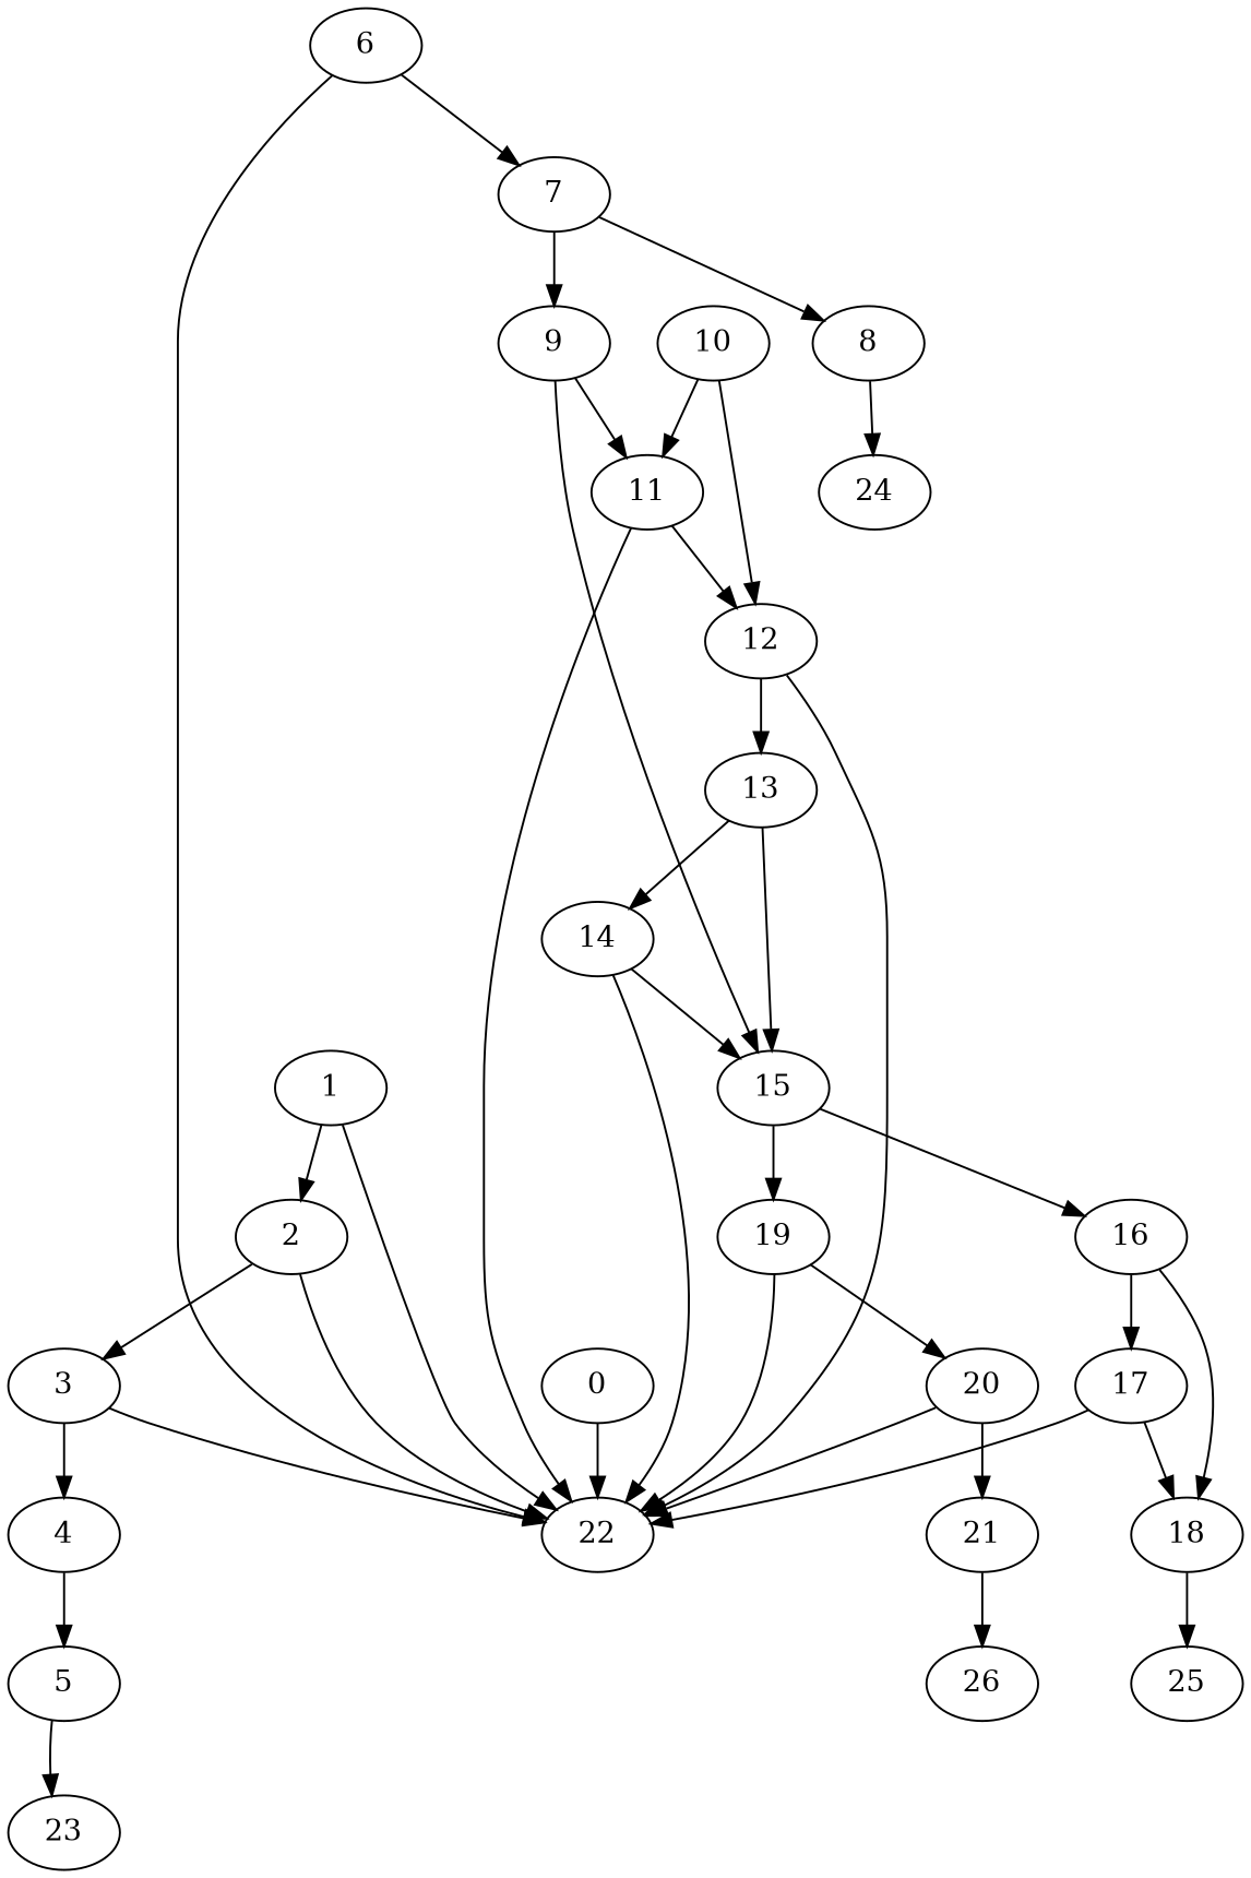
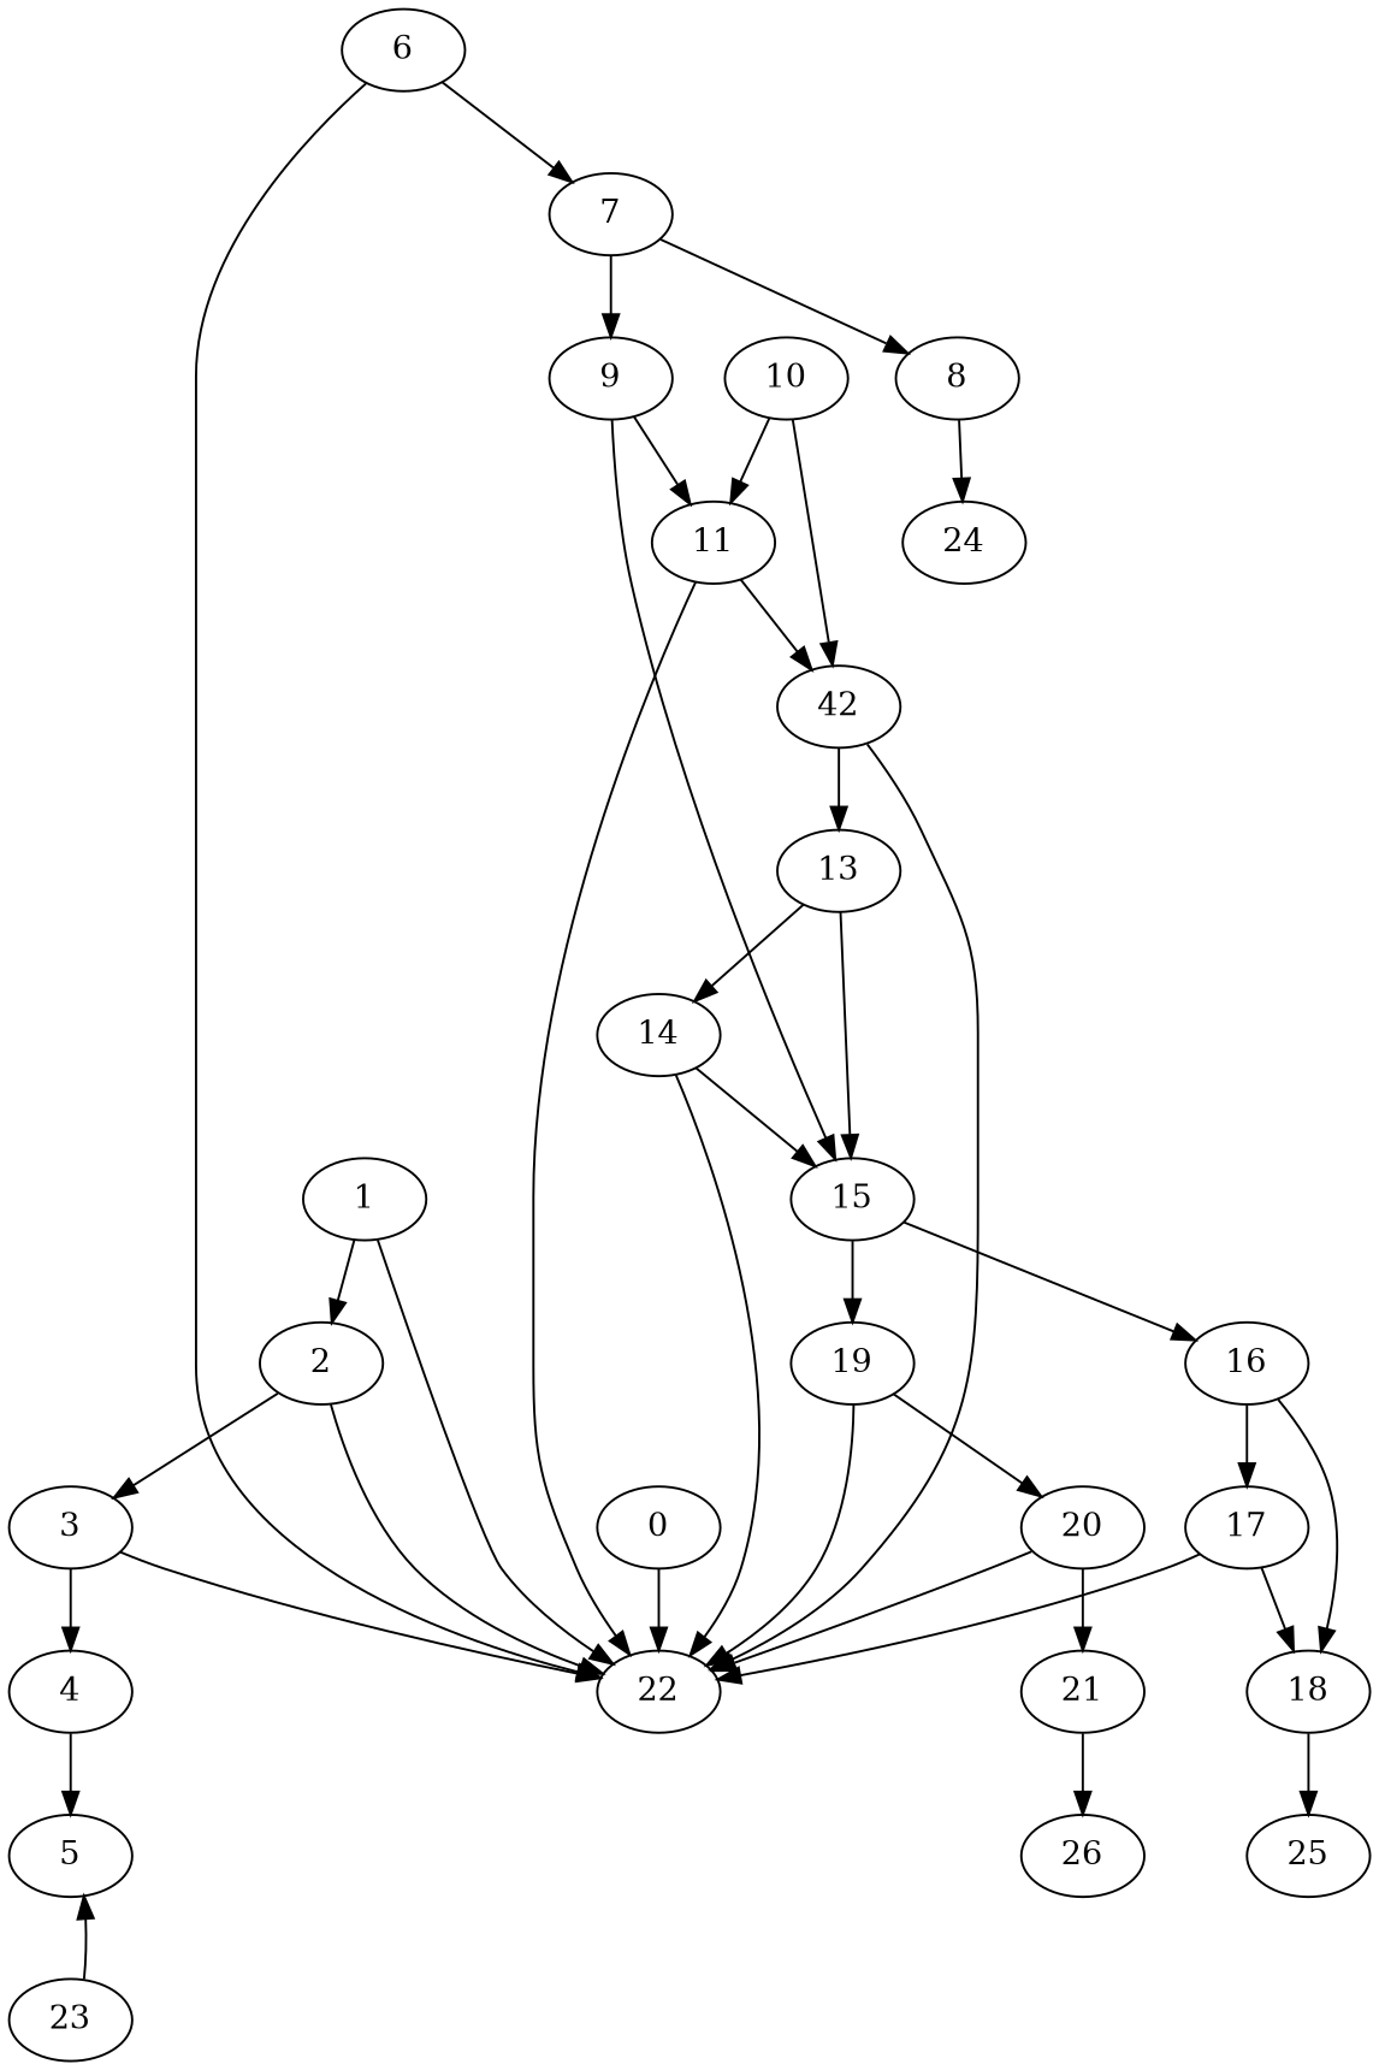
  digraph {
    0
    22
    1
    2
    3
    4
    5
    23
    6
    7
    8
    9
    24
    15
    11
    10
-   12
+   12 [label=42]
    16
    19
    13
    14
    17
    18
    20
    25
    21
    26
    0 -> 22
    1 -> 22
    1 -> 2
    2 -> 22
    2 -> 3
    3 -> 22
    3 -> 4
    4 -> 5
-   5 -> 23
+   23 -> 5
    6 -> 22
    6 -> 7
    7 -> 8
    7 -> 9
    8 -> 24
    9 -> 15
    9 -> 11
    15 -> 16
    15 -> 19
    11 -> 22
    11 -> 12
    10 -> 11
    10 -> 12
    12 -> 22
    12 -> 13
    16 -> 17
    16 -> 18
    19 -> 22
    19 -> 20
    13 -> 15
    13 -> 14
    14 -> 22
    14 -> 15
    17 -> 22
    17 -> 18
    18 -> 25
    20 -> 22
    20 -> 21
    21 -> 26
  }
